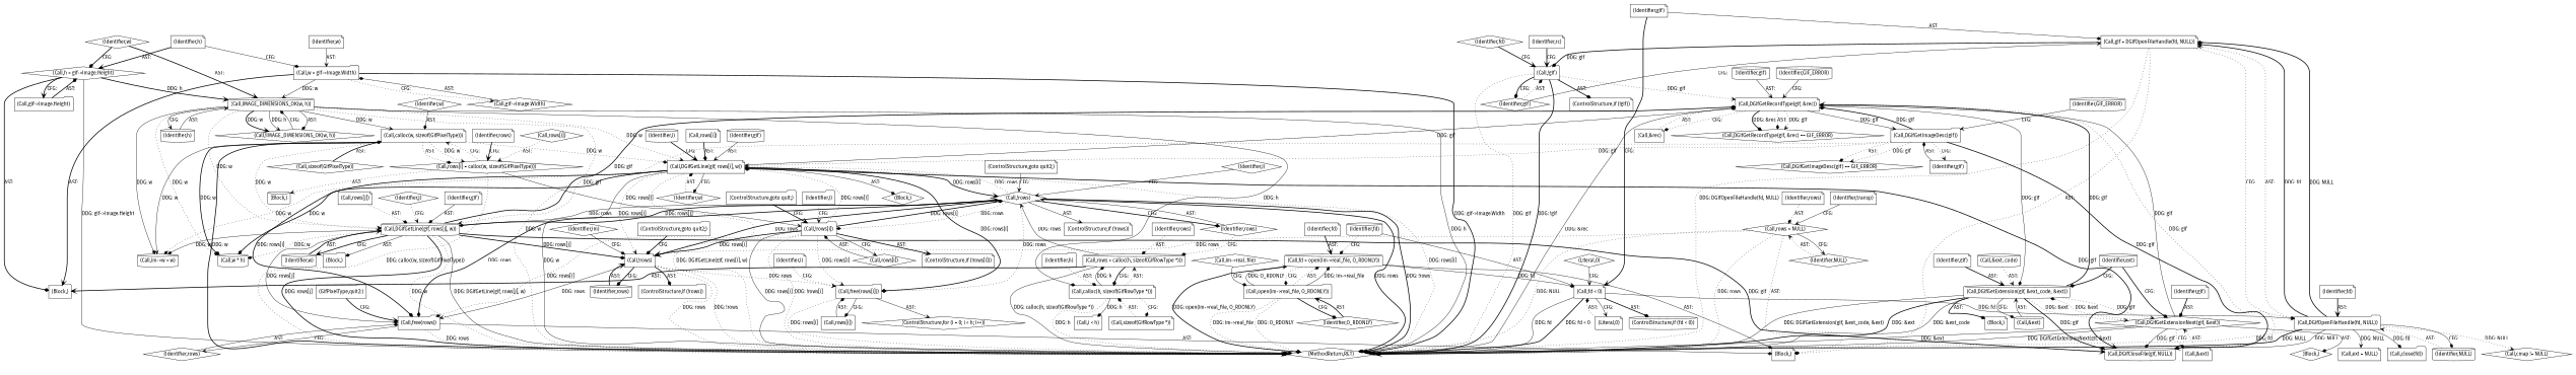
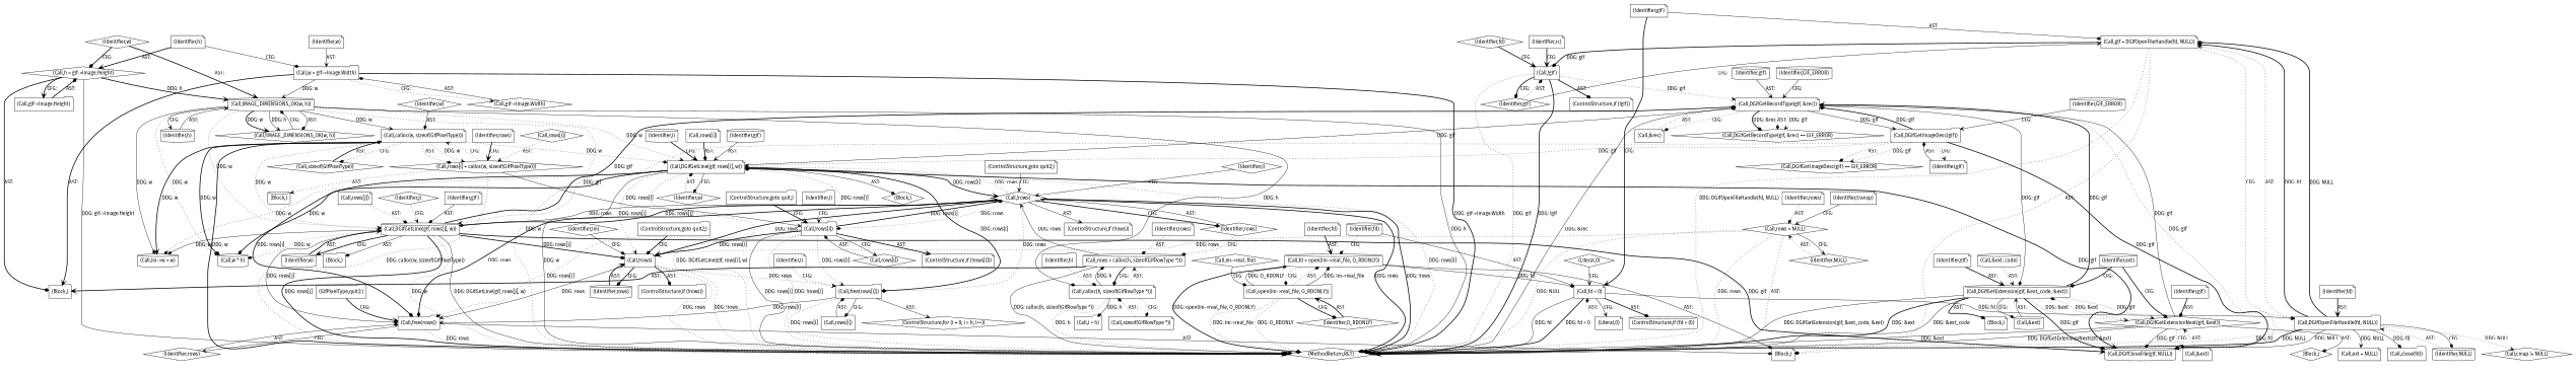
  digraph {
    fontname="Fira Sans"
    node [fontname="Fira Sans" shape=note]
    edge [arrowhead=diamond fontname="Fira Sans" style=dotted]
    n1 [label="(Call,free(rows))" shape=folder]
    n2 [label="(Identifier,rows)" shape=diamond]
    n3 [label="(Block,)"]
    n4 [label="(MethodReturn,RET)" shape=diamond]
    n5 [label="(Call,!rows[i])" shape=folder]
    n6 [label="(Call,!rows)" shape=diamond]
    n7 [label="(Call,DGifGetLine(gif, rows[i], w))"]
    n8 [label="(Call,!rows)"]
    n9 [label="(Call,free(rows[i]))" shape=folder]
    n10 [label="(Call,rows[i])" shape=diamond]
    n11 [label="(ControlStructure,if (!rows[i]))"]
    n12 [label="(Call,DGifGetLine(gif, rows[j], w))" shape=cylinder]
    n13 [label="(ControlStructure,if (!rows))"]
    n14 [label="(Identifier,rows)" shape=diamond]
    n15 [label="(Call,w * h)" shape=cylinder]
    n16 [label="(Call,im->w = w)" shape=cylinder]
    n17 [label="(Call,DGifGetRecordType(gif, &rec))"]
    n18 [label="(Call,DGifCloseFile(gif, NULL))" shape=cylinder]
    n19 [label="(Identifier,w)" shape=diamond]
    n20 [label="(Block,)" shape=diamond]
    n21 [label="(ControlStructure,if (!rows))" shape=folder]
    n22 [label="(Identifier,rows)" shape=cylinder]
    n23 [label="(ControlStructure,for (i = 0; i < h; i++))" shape=diamond]
    n24 [label="(Call,rows[i])" shape=folder]
    n25 [label="(Call,rows[i] = calloc(w, sizeof(GifPixelType)))" shape=diamond]
    n26 [label="(Call,calloc(w, sizeof(GifPixelType)))"]
    n27 [label="(Block,)" shape=cylinder]
    n28 [label="(Call,sizeof(GifPixelType))" shape=diamond]
    n29 [label="(Identifier,w)" shape=cylinder]
    n30 [label="(Block,)" shape=folder]
    n31 [label="(Call,IMAGE_DIMENSIONS_OK(w, h))" shape=cylinder]
    n32 [label="(Call,calloc(h, sizeof(GifRowType *)))"]
    n33 [label="(Identifier,h)" shape=cylinder]
    n34 [label="(Call,!IMAGE_DIMENSIONS_OK(w, h))" shape=diamond]
    n35 [label="(Call,rows = calloc(h, sizeof(GifRowType *)))" shape=cylinder]
    n36 [label="(Call,i < h)" shape=folder]
    n37 [label="(Call,sizeof(GifRowType *))"]
    n38 [label="(Call,w = gif->Image.Width)" shape=folder]
    n39 [label="(Block,)" shape=folder]
    n40 [label="(Call,gif->Image.Width)" shape=diamond]
    n41 [label="(Call,h = gif->Image.Height)" shape=diamond]
    n42 [label="(Call,gif->Image.Height)" shape=folder]
    n43 [label="(Call,DGifGetImageDesc(gif))" shape=folder]
    n44 [label="(Call,DGifGetExtension(gif, &ext_code, &ext))" shape=cylinder]
    n45 [label="(Call,&rec)"]
    n46 [label="(Call,DGifGetRecordType(gif, &rec) == GIF_ERROR)" shape=diamond]
    n47 [label="(Identifier,gif)"]
    n48 [label="(Call,DGifGetImageDesc(gif) == GIF_ERROR)" shape=diamond]
    n49 [label="(Call,DGifGetExtensionNext(gif, &ext))" shape=diamond]
    n50 [label="(Call,&ext)" shape=cylinder]
    n51 [label="(Block,)"]
    n52 [label="(Block,)" shape=diamond]
    n53 [label="(Call,&ext)"]
    n54 [label="(Call,!gif)" shape=folder]
    n55 [label="(Identifier,gif)" shape=diamond]
    n56 [label="(ControlStructure,if (!gif))"]
    n57 [label="(Call,gif = DGifOpenFileHandle(fd, NULL))"]
    n58 [label="(Call,DGifOpenFileHandle(fd, NULL))" shape=folder]
    n59 [label="(Call,ext = NULL)"]
    n60 [label="(Identifier,NULL)" shape=cylinder]
    n61 [label="(Call,close(fd))" shape=folder]
    n62 [label="(Call,cmap != NULL)" shape=diamond]
    n63 [label="(Call,fd < 0)"]
    n64 [label="(ControlStructure,if (fd < 0))" shape=cylinder]
    n65 [label="(Literal,0)"]
    n66 [label="(Call,fd = open(im->real_file, O_RDONLY))" shape=cylinder]
    n67 [label="(Call,open(im->real_file, O_RDONLY))" shape=folder]
    n68 [label="(Identifier,O_RDONLY)" shape=diamond]
    n69 [label="(Call,rows = NULL)" shape=diamond]
    n70 [label="(Identifier,NULL)" shape=diamond]
    n71 [label="(Call,im->real_file)" shape=diamond]
    n72 [label="(Call,rows[i])" shape=diamond]
    n73 [label="(Identifier,gif)"]
    n74 [label="(Identifier,w)" shape=diamond]
    n75 [label="(ControlStructure,goto quit2;)" shape=folder]
    n76 [label="(Identifier,h)" shape=folder]
    n77 [label="(Identifier,i)" shape=folder]
    n78 [label="(Identifier,fd)" shape=cylinder]
    n79 [label="(Identifier,rc)"]
    n80 [label="(Identifier,fd)"]
    n81 [label="(Identifier,gif)"]
    n82 [label="(Call,rows[j])"]
    n83 [label="(Identifier,gif)" shape=cylinder]
    n84 [label="(Identifier,im)" shape=diamond]
    n85 [label="(Identifier,transp)"]
    n86 [label="(Identifier,i)" shape=cylinder]
    n87 [label="(GifPixelType,quit2:)" shape=folder]
    n88 [label="(Identifier,rows)"]
    n89 [label="(Identifier,w)"]
    n90 [label="(Identifier,h)"]
    n91 [label="(Identifier,GIF_ERROR)" shape=cylinder]
    n92 [label="(ControlStructure,goto quit;)" shape=folder]
    n93 [label="(Identifier,gif)"]
    n94 [label="(ControlStructure,goto quit2;)"]
    n95 [label="(Identifier,fd)"]
    n96 [label="(Identifier,rows)"]
    n97 [label="(Literal,0)" shape=diamond]
    n98 [label="(Identifier,i)" shape=diamond]
    n99 [label="(Identifier,GIF_ERROR)" shape=cylinder]
    n100 [label="(Identifier,j)" shape=diamond]
    n101 [label="(Identifier,fd)" shape=diamond]
    n102 [label="(Identifier,i)"]
    n103 [label="(Identifier,ext)" shape=cylinder]
    n104 [label="(Identifier,rows)"]
    n105 [label="(Identifier,gif)"]
    n106 [label="(Identifier,w)" shape=diamond]
    n107 [label="(Call,rows[i])"]
    n108 [label="(Call,&ext_code)" shape=cylinder]
    n109 [label="(Identifier,gif)" shape=cylinder]
    n1 -> n2 [arrowhead=vee label="CFG: " style=solid]
    n1 -> n3 [label="AST: " style=solid]
    n1 -> n4 [label="DDG: rows"]
    n2 -> n1 [label="AST: " style=solid]
    n5 -> n1 [label="DDG: rows[i]"]
    n5 -> n4 [arrowhead=vee label="DDG: rows[i]" style=solid]
    n5 -> n4 [label="DDG: !rows[i]"]
    n5 -> n6 [label="DDG: rows[i]" style=bold]
    n5 -> n7 [label="DDG: rows[i]"]
    n5 -> n8 [arrowhead=vee label="DDG: rows[i]" style=bold]
    n5 -> n9 [arrowhead=vee label="DDG: rows[i]"]
    n5 -> n10 [arrowhead=vee label="CFG: " style=solid]
    n5 -> n11 [arrowhead=vee label="AST: " style=bold]
    n6 -> n1 [label="DDG: rows" style=bold]
    n6 -> n4 [label="DDG: rows" style=bold]
    n6 -> n4 [arrowhead=vee label="DDG: !rows" style=bold]
    n6 -> n5 [label="DDG: rows"]
    n6 -> n7 [arrowhead=vee label="DDG: rows"]
    n6 -> n8 [arrowhead=vee label="DDG: rows" style=bold]
    n6 -> n9 [label="DDG: rows"]
    n6 -> n12 [label="DDG: rows" style=solid]
    n6 -> n13 [arrowhead=vee label="AST: " style=solid]
    n6 -> n14 [label="CFG: " style=bold]
    n7 -> n1 [label="DDG: rows[i]" style=bold]
    n7 -> n4 [arrowhead=vee label="DDG: w" style=solid]
    n7 -> n4 [arrowhead=vee label="DDG: DGifGetLine(gif, rows[i], w)"]
    n7 -> n4 [label="DDG: rows[i]"]
    n7 -> n6 [arrowhead=vee label="DDG: rows[i]" style=bold]
    n7 -> n8 [arrowhead=vee label="DDG: rows[i]"]
    n7 -> n9 [label="DDG: rows[i]" style=bold]
    n7 -> n15 [label="DDG: w" style=bold]
    n7 -> n16 [label="DDG: w"]
    n7 -> n17 [label="DDG: gif" style=solid]
    n7 -> n18 [arrowhead=vee label="DDG: gif" style=bold]
    n7 -> n19 [label="CFG: " style=solid]
    n7 -> n20 [label="AST: " style=solid]
    n8 -> n1 [arrowhead=vee label="DDG: rows" style=solid]
    n8 -> n4 [arrowhead=vee label="DDG: rows"]
    n8 -> n4 [arrowhead=vee label="DDG: !rows"]
    n8 -> n9 [arrowhead=vee label="DDG: rows"]
    n8 -> n21 [label="AST: " style=bold]
    n8 -> n22 [label="CFG: " style=bold]
+   n9 -> n1 [arrowhead=vee label="DDG: rows[i]" style=solid]
    n9 -> n4 [label="DDG: rows[i]"]
    n9 -> n23 [arrowhead=vee label="AST: " style=solid]
    n9 -> n24 [label="CFG: " style=solid]
    n10 -> n5 [label="AST: " style=solid]
    n12 -> n1 [label="DDG: rows[j]" style=solid]
    n12 -> n4 [label="DDG: rows[j]" style=bold]
    n12 -> n4 [label="DDG: w"]
    n12 -> n4 [label="DDG: DGifGetLine(gif, rows[j], w)" style=solid]
    n12 -> n6 [arrowhead=vee label="DDG: rows[j]" style=bold]
    n12 -> n8 [label="DDG: rows[j]" style=bold]
    n12 -> n15 [label="DDG: w"]
    n12 -> n16 [label="DDG: w" style=solid]
    n12 -> n17 [label="DDG: gif" style=bold]
    n12 -> n18 [arrowhead=vee label="DDG: gif" style=bold]
    n12 -> n29 [arrowhead=vee label="CFG: " style=bold]
    n12 -> n30 [label="AST: " style=solid]
    n14 -> n6 [arrowhead=vee label="AST: " style=solid]
    n14 -> n35 [label="CFG: "]
    n17 -> n4 [label="DDG: &rec" style=solid]
    n17 -> n18 [label="DDG: gif"]
    n17 -> n43 [arrowhead=vee label="DDG: gif" style=solid]
    n17 -> n44 [label="DDG: gif" style=solid]
    n17 -> n45 [label="CFG: "]
    n17 -> n46 [label="AST: "]
    n17 -> n46 [arrowhead=vee label="DDG: gif"]
    n17 -> n46 [label="DDG: &rec" style=bold]
    n19 -> n7 [label="AST: "]
    n22 -> n8 [arrowhead=vee label="AST: " style=bold]
    n24 -> n9 [label="AST: " style=solid]
    n25 -> n4 [label="DDG: calloc(w, sizeof(GifPixelType))"]
    n25 -> n5 [arrowhead=vee label="DDG: rows[i]" style=solid]
    n25 -> n26 [arrowhead=vee label="CFG: "]
    n25 -> n27 [arrowhead=vee label="AST: "]
    n26 -> n4 [arrowhead=vee label="DDG: w" style=bold]
    n26 -> n7 [label="DDG: w"]
    n26 -> n12 [arrowhead=vee label="DDG: w"]
    n26 -> n15 [label="DDG: w" style=bold]
-   n26 -> n16 [arrowhead=vee label="DDG: w" style=solid]
+   n26 -> n16 [arrowhead=vee label="DDG: w" style=bold]
    n26 -> n25 [label="AST: "]
    n26 -> n25 [arrowhead=vee label="DDG: w"]
+   n26 -> n28 [label="CFG: "]
    n28 -> n26 [label="AST: " style=bold]
    n29 -> n12 [arrowhead=vee label="AST: " style=bold]
    n31 -> n4 [arrowhead=vee label="DDG: w"]
    n31 -> n4 [label="DDG: h" style=solid]
    n31 -> n7 [arrowhead=vee label="DDG: w"]
    n31 -> n12 [arrowhead=vee label="DDG: w"]
    n31 -> n15 [label="DDG: w"]
    n31 -> n16 [label="DDG: w" style=solid]
    n31 -> n26 [arrowhead=vee label="DDG: w" style=solid]
    n31 -> n32 [label="DDG: h" style=solid]
    n31 -> n33 [arrowhead=vee label="CFG: " style=solid]
    n31 -> n34 [label="AST: " style=solid]
    n31 -> n34 [arrowhead=vee label="DDG: w" style=bold]
    n31 -> n34 [arrowhead=vee label="DDG: h" style=solid]
    n32 -> n4 [label="DDG: h"]
    n32 -> n35 [arrowhead=vee label="AST: "]
    n32 -> n35 [label="DDG: h" style=solid]
    n32 -> n36 [label="DDG: h" style=solid]
    n32 -> n37 [label="CFG: "]
    n33 -> n31 [arrowhead=vee label="AST: " style=solid]
    n34 -> n31 [label="CFG: " style=solid]
    n35 -> n4 [label="DDG: calloc(h, sizeof(GifRowType *))" style=solid]
    n35 -> n6 [arrowhead=vee label="DDG: rows" style=solid]
    n35 -> n32 [label="CFG: " style=bold]
    n35 -> n39 [arrowhead=vee label="AST: " style=bold]
    n37 -> n32 [label="AST: "]
    n38 -> n4 [label="DDG: gif->Image.Width" style=bold]
    n38 -> n31 [arrowhead=vee label="DDG: w" style=solid]
    n38 -> n39 [arrowhead=vee label="AST: " style=bold]
    n38 -> n40 [arrowhead=vee label="CFG: "]
    n40 -> n38 [label="AST: " style=solid]
    n41 -> n4 [label="DDG: gif->Image.Height" style=solid]
    n41 -> n31 [arrowhead=vee label="DDG: h" style=bold]
    n41 -> n39 [label="AST: " style=bold]
    n41 -> n42 [arrowhead=vee label="CFG: " style=bold]
    n42 -> n41 [label="AST: " style=bold]
    n43 -> n7 [arrowhead=vee label="DDG: gif"]
    n43 -> n12 [arrowhead=vee label="DDG: gif"]
    n43 -> n17 [label="DDG: gif" style=bold]
    n43 -> n18 [arrowhead=vee label="DDG: gif" style=bold]
    n43 -> n47 [arrowhead=vee label="CFG: "]
    n43 -> n48 [label="AST: "]
    n43 -> n48 [arrowhead=vee label="DDG: gif"]
    n44 -> n4 [label="DDG: DGifGetExtension(gif, &ext_code, &ext)" style=solid]
    n44 -> n4 [arrowhead=vee label="DDG: &ext_code" style=solid]
    n44 -> n4 [arrowhead=vee label="DDG: &ext" style=bold]
    n44 -> n17 [arrowhead=vee label="DDG: gif" style=bold]
    n44 -> n18 [label="DDG: gif" style=bold]
    n44 -> n49 [arrowhead=vee label="DDG: gif"]
    n44 -> n49 [arrowhead=vee label="DDG: &ext"]
    n44 -> n50 [label="CFG: " style=solid]
    n44 -> n51 [label="AST: " style=bold]
    n45 -> n17 [label="AST: "]
    n47 -> n43 [label="AST: " style=solid]
    n49 -> n4 [label="DDG: &ext" style=solid]
    n49 -> n4 [arrowhead=vee label="DDG: DGifGetExtensionNext(gif, &ext)" style=solid]
    n49 -> n17 [arrowhead=vee label="DDG: gif" style=solid]
    n49 -> n18 [label="DDG: gif" style=solid]
    n49 -> n44 [label="DDG: &ext"]
    n49 -> n52 [label="AST: " style=solid]
    n49 -> n53 [label="CFG: "]
    n50 -> n44 [arrowhead=vee label="AST: " style=solid]
    n53 -> n49 [arrowhead=vee label="AST: "]
    n54 -> n4 [label="DDG: gif"]
    n54 -> n4 [label="DDG: !gif" style=bold]
    n54 -> n17 [arrowhead=vee label="DDG: gif"]
    n54 -> n55 [label="CFG: " style=bold]
    n54 -> n56 [label="AST: " style=bold]
    n55 -> n54 [label="AST: "]
    n55 -> n57 [arrowhead=vee label="CFG: " style=solid]
    n57 -> n3 [label="AST: "]
    n57 -> n4 [label="DDG: DGifOpenFileHandle(fd, NULL)"]
    n57 -> n54 [label="DDG: gif" style=bold]
    n57 -> n58 [label="CFG: "]
    n58 -> n4 [label="DDG: fd"]
    n58 -> n4 [label="DDG: NULL" style=bold]
    n58 -> n18 [arrowhead=vee label="DDG: NULL" style=solid]
    n58 -> n57 [arrowhead=vee label="AST: "]
    n58 -> n57 [arrowhead=vee label="DDG: fd" style=bold]
    n58 -> n57 [label="DDG: NULL" style=bold]
    n58 -> n59 [arrowhead=vee label="DDG: NULL" style=solid]
    n58 -> n60 [label="CFG: " style=solid]
    n58 -> n61 [label="DDG: fd" style=solid]
    n58 -> n62 [arrowhead=vee label="DDG: NULL"]
    n60 -> n58 [arrowhead=vee label="AST: "]
    n63 -> n4 [label="DDG: fd < 0" style=bold]
    n63 -> n4 [arrowhead=vee label="DDG: fd" style=solid]
    n63 -> n58 [arrowhead=vee label="DDG: fd" style=solid]
    n63 -> n64 [label="AST: " style=bold]
    n63 -> n65 [arrowhead=vee label="CFG: " style=solid]
    n65 -> n63 [label="AST: "]
    n66 -> n3 [label="AST: " style=solid]
    n66 -> n4 [label="DDG: open(im->real_file, O_RDONLY)" style=bold]
    n66 -> n63 [label="DDG: fd" style=solid]
    n66 -> n67 [label="CFG: "]
    n67 -> n4 [arrowhead=vee label="DDG: O_RDONLY"]
    n67 -> n4 [label="DDG: im->real_file"]
    n67 -> n66 [label="AST: "]
    n67 -> n66 [label="DDG: im->real_file" style=solid]
    n67 -> n66 [arrowhead=vee label="DDG: O_RDONLY" style=solid]
    n67 -> n68 [label="CFG: " style=bold]
    n68 -> n67 [arrowhead=vee label="AST: " style=bold]
    n69 -> n3 [label="AST: "]
    n69 -> n4 [arrowhead=vee label="DDG: NULL"]
    n69 -> n4 [label="DDG: rows"]
    n69 -> n8 [arrowhead=vee label="DDG: rows"]
    n69 -> n70 [arrowhead=vee label="CFG: " style=solid]
    n70 -> n69 [arrowhead=vee label="AST: "]
    n71 -> n67 [label="CFG: " style=solid]
    n72 -> n25 [arrowhead=vee label="AST: "]
    n73 -> n44 [arrowhead=vee label="AST: " style=bold]
    n74 -> n26 [label="AST: " style=solid]
    n75 -> n8 [label="CFG: " style=bold]
    n76 -> n32 [label="AST: "]
    n77 -> n5 [arrowhead=vee label="CFG: "]
    n78 -> n63 [arrowhead=vee label="AST: " style=solid]
    n78 -> n66 [label="CFG: "]
    n79 -> n54 [arrowhead=vee label="CFG: " style=bold]
    n80 -> n66 [arrowhead=vee label="AST: " style=bold]
    n81 -> n57 [label="AST: " style=solid]
    n81 -> n63 [arrowhead=vee label="CFG: " style=bold]
    n82 -> n12 [label="AST: "]
    n83 -> n7 [arrowhead=vee label="AST: " style=solid]
    n84 -> n8 [label="CFG: " style=solid]
    n85 -> n69 [arrowhead=vee label="CFG: " style=solid]
    n86 -> n7 [arrowhead=vee label="CFG: " style=bold]
    n87 -> n1 [arrowhead=vee label="CFG: " style=bold]
    n88 -> n69 [label="AST: "]
    n89 -> n38 [arrowhead=vee label="AST: " style=solid]
    n90 -> n38 [label="CFG: " style=solid]
    n90 -> n41 [arrowhead=vee label="AST: " style=bold]
    n91 -> n43 [arrowhead=vee label="CFG: " style=solid]
    n92 -> n5 [arrowhead=vee label="CFG: " style=bold]
    n93 -> n49 [label="AST: " style=bold]
    n94 -> n6 [arrowhead=vee label="CFG: " style=solid]
    n95 -> n58 [arrowhead=vee label="AST: " style=bold]
    n96 -> n25 [arrowhead=vee label="CFG: " style=bold]
    n97 -> n63 [arrowhead=vee label="CFG: " style=solid]
    n98 -> n6 [arrowhead=vee label="CFG: " style=solid]
    n99 -> n17 [arrowhead=vee label="CFG: " style=solid]
    n100 -> n12 [arrowhead=vee label="CFG: "]
    n101 -> n54 [arrowhead=vee label="CFG: " style=bold]
    n102 -> n9 [arrowhead=vee label="CFG: "]
    n103 -> n44 [label="CFG: " style=bold]
    n103 -> n49 [label="CFG: " style=bold]
    n104 -> n35 [label="AST: "]
    n105 -> n12 [label="AST: " style=solid]
    n106 -> n31 [arrowhead=vee label="AST: " style=bold]
    n106 -> n41 [label="CFG: " style=bold]
    n107 -> n7 [label="AST: " style=bold]
    n108 -> n44 [arrowhead=vee label="AST: "]
    n109 -> n17 [arrowhead=vee label="AST: " style=solid]
  }
